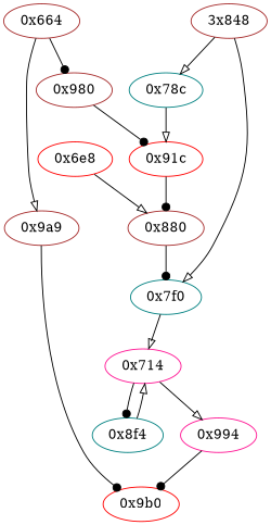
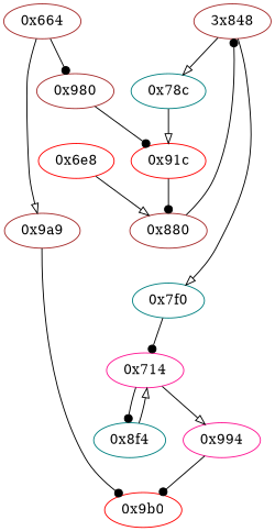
  strict digraph {
    node [color=brown]
    edge [arrowhead=dot]
    n1 [label="3x848" opcode="[u'ldrb', u'ldr', u'ldr', u'cmp', u'mov', u'b']"]
    "0x7f0" [color=teal opcode="[u'ldr', u'mov', u'mov', u'str', u'mov', u'ldr', u'bl', u'ldr', u'bl', u'ldr', u'add', u'b']"]
    "0x78c" [color=teal opcode="[u'ldr', u'ldr', u'mov', u'ldr', u'ldrb', u'ldr', u'sub', u'str', u'ldr', u'ldr', u'sub', u'add', u'add', u'ldr', u'b']"]
    n4 [color=deeppink label="0x714" opcode="[u'str', u'ldr', u'ldr', u'ldr', u'ldr', u'cmp', u'mov', u'b']"]
    "0x91c" [color=red opcode="[u'ldr', u'ldr', u'mov', u'str', u'ldr', u'ldr', u'sub', u'cmp', u'mul', u'mvn', u'mov', u'mvn', u'orr', u'mov', u'cmn', u'mov', u'teq', u'ldr', u'mov', u'cmn', u'mov', u'mov', u'cmp', u'mov', u'b']"]
    "0x8f4" [color=teal opcode="[u'ldr', u'ldr', u'ldr', u'bl', u'ldr', u'ldr', u'add', u'rsb', u'rsb', u'b']"]
    "0x994" [color=deeppink opcode="[u'ldr', u'ldr', u'mov', u'b']"]
    "0x880" [opcode="[u'ldr', u'ldr', u'mov', u'cmp', u'mov', u'mov', u'strb', u'ldr', u'ldr', u'sub', u'mul', u'ldr', u'mvn', u'eor', u'and', u'mov', u'mov', u'ldr', u'ldr', u'cmp', u'mov', u'teq', u'ldr', u'mov', u'cmp', u'mov', u'cmp', u'mov', u'b']"]
    "0x9b0" [color=red opcode="[u'ldr', u'ldr', u'ldr', u'ldr', u'sub', u'mov', u'sub', u'pop']"]
    "0x980" [opcode="[u'str', u'mov', u'ldr', u'ldr', u'b']"]
    "0x664" [opcode="[u'push', u'add', u'sub', u'str', u'ldr', u'cmp', u'add', u'ldr', u'ldr', u'str', u'ldr', u'ldr', u'str', u'sub', u'str', u'mov', u'ldr', u'ldr', u'ldr', u'str', u'ldr', u'str', u'ldr', u'str', u'ldr', u'str', u'ldr', u'add', u'str', u'ldr', u'add', u'str', u'b']"]
    n12 [label="0x9a9" opcode="[u'ldr', u'mov', u'b']"]
    "0x6e8" [color=red opcode="[u'ldr', u'mov']"]
    n1 -> "0x7f0" [arrowhead=onormal]
    n1 -> "0x78c" [arrowhead=onormal]
-   "0x7f0" -> n4 [arrowhead=onormal]
+   "0x7f0" -> n4
    "0x78c" -> "0x91c" [arrowhead=onormal]
    n4 -> "0x8f4"
    n4 -> "0x994" [arrowhead=onormal]
    "0x91c" -> "0x880"
    "0x8f4" -> n4 [arrowhead=onormal]
    "0x994" -> "0x9b0"
-   "0x880" -> "0x7f0"
+   "0x880" -> n1
    "0x980" -> "0x91c"
    "0x664" -> "0x980"
    "0x664" -> n12 [arrowhead=onormal]
    n12 -> "0x9b0"
    "0x6e8" -> "0x880" [arrowhead=onormal]
  }
